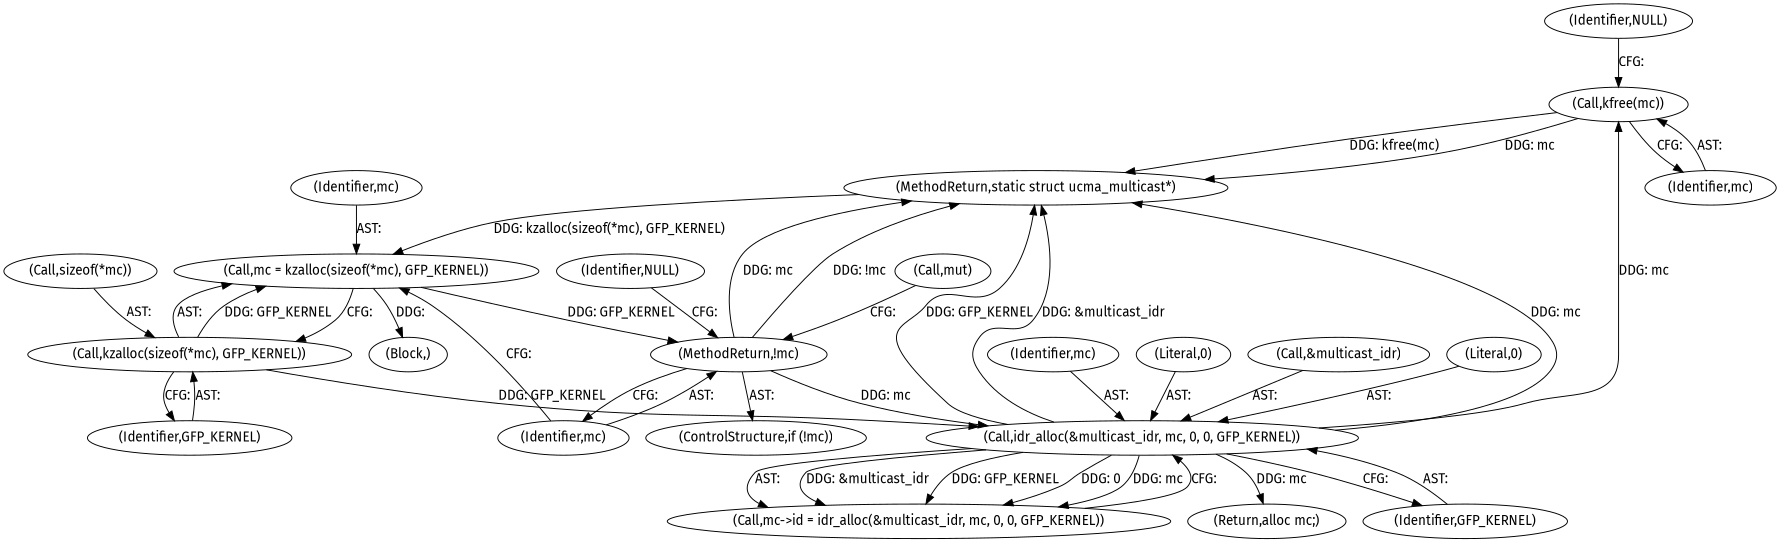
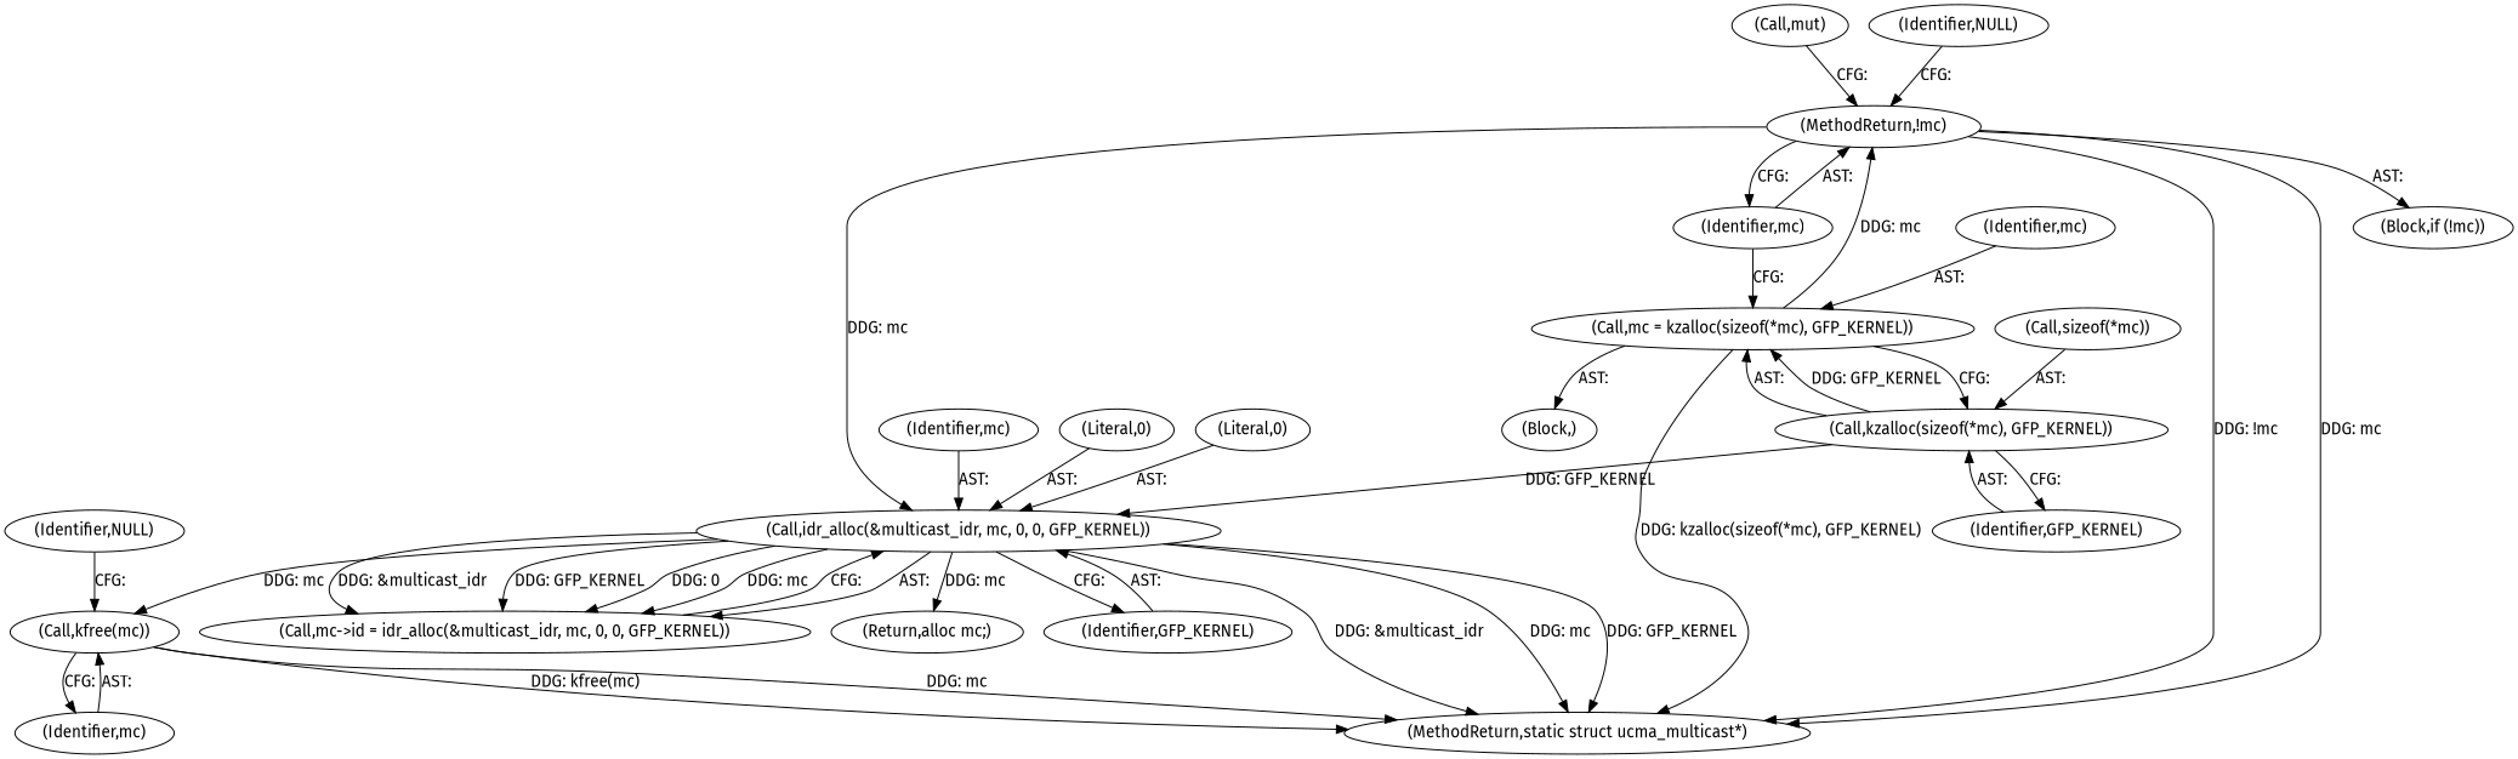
  digraph {
    fontname="Fira Sans"
    node [fontname="Fira Sans"]
    edge [fontname="Fira Sans"]
    n1 [label="(Call,kfree(mc))"]
    n2 [label="(MethodReturn,static struct ucma_multicast*)"]
    n3 [label="(Identifier,mc)"]
    n4 [label="(Block,)"]
    n5 [label="(Call,idr_alloc(&multicast_idr, mc, 0, 0, GFP_KERNEL))"]
    n6 [label="(Call,mc->id = idr_alloc(&multicast_idr, mc, 0, 0, GFP_KERNEL))"]
    n7 [label="(Return,alloc mc;)"]
    n8 [label="(Identifier,GFP_KERNEL)"]
    n9 [label="(MethodReturn,!mc)"]
    n10 [label="(Identifier,mc)"]
-   n11 [label="(ControlStructure,if (!mc))"]
+   n11 [label="(Block,if (!mc))"]
    n12 [label="(Call,mc = kzalloc(sizeof(*mc), GFP_KERNEL))"]
    n13 [label="(Call,kzalloc(sizeof(*mc), GFP_KERNEL))"]
    n14 [label="(Identifier,GFP_KERNEL)"]
    n15 [label="(Identifier,mc)"]
    n16 [label="(Call,mut)"]
    n17 [label="(Literal,0)"]
    n18 [label="(Identifier,NULL)"]
    n19 [label="(Identifier,NULL)"]
-   n20 [label="(Call,&multicast_idr)"]
    n21 [label="(Call,sizeof(*mc))"]
    n22 [label="(Identifier,mc)"]
    n23 [label="(Literal,0)"]
    n1 -> n2 [label="DDG: kfree(mc)"]
    n1 -> n2 [label="DDG: mc"]
    n1 -> n3 [label="CFG: "]
    n3 -> n1 [label="AST: "]
    n5 -> n1 [label="DDG: mc"]
    n5 -> n2 [label="DDG: mc"]
    n5 -> n2 [label="DDG: GFP_KERNEL"]
    n5 -> n2 [label="DDG: &multicast_idr"]
    n5 -> n6 [label="AST: "]
    n5 -> n6 [label="DDG: &multicast_idr"]
    n5 -> n6 [label="DDG: GFP_KERNEL"]
    n5 -> n6 [label="DDG: 0"]
    n5 -> n6 [label="DDG: mc"]
    n5 -> n7 [label="DDG: mc"]
    n5 -> n8 [label="CFG: "]
    n6 -> n5 [label="CFG: "]
    n8 -> n5 [label="AST: "]
    n9 -> n2 [label="DDG: !mc"]
    n9 -> n2 [label="DDG: mc"]
    n9 -> n5 [label="DDG: mc"]
    n9 -> n10 [label="CFG: "]
    n9 -> n11 [label="AST: "]
    n10 -> n9 [label="AST: "]
    n10 -> n12 [label="CFG: "]
-   n2 -> n12 [label="DDG: kzalloc(sizeof(*mc), GFP_KERNEL)"]
-   n12 -> n4 [label="DDG: "]
-   n12 -> n9 [label="DDG: GFP_KERNEL"]
+   n12 -> n2 [label="DDG: kzalloc(sizeof(*mc), GFP_KERNEL)"]
+   n12 -> n4 [label="AST: "]
+   n12 -> n9 [label="DDG: mc"]
    n12 -> n13 [label="CFG: "]
    n13 -> n5 [label="DDG: GFP_KERNEL"]
    n13 -> n12 [label="AST: "]
    n13 -> n12 [label="DDG: GFP_KERNEL"]
    n13 -> n14 [label="CFG: "]
    n14 -> n13 [label="AST: "]
    n15 -> n5 [label="AST: "]
    n16 -> n9 [label="CFG: "]
    n17 -> n5 [label="AST: "]
    n18 -> n9 [label="CFG: "]
    n19 -> n1 [label="CFG: "]
-   n20 -> n5 [label="AST: "]
    n21 -> n13 [label="AST: "]
    n22 -> n12 [label="AST: "]
    n23 -> n5 [label="AST: "]
  }
